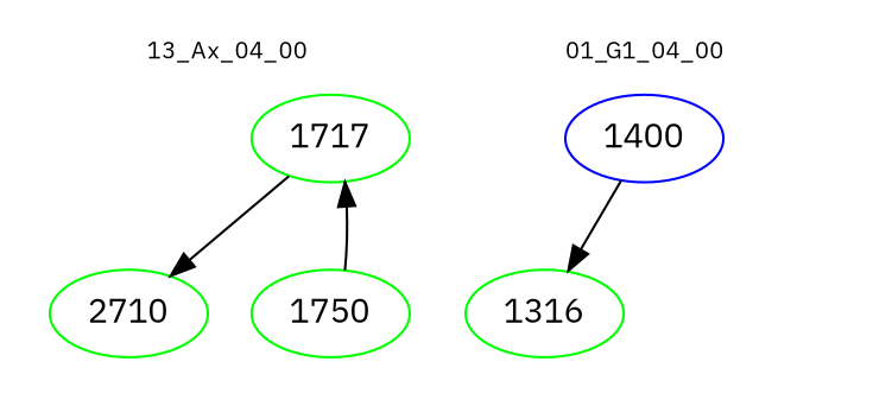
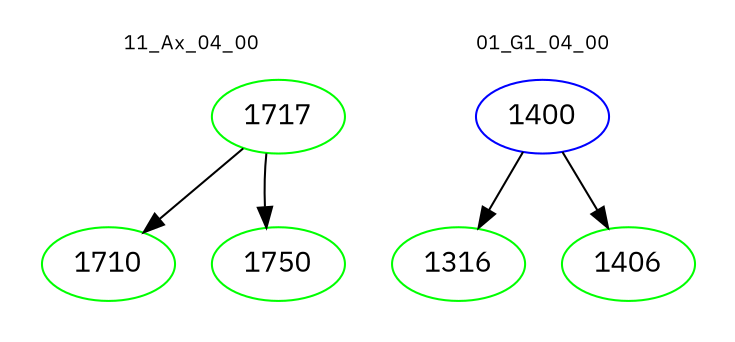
  digraph {
    fontname="IBM Plex Sans"
    node [color=green fontname="IBM Plex Sans"]
    edge [color=black fontname="IBM Plex Sans"]
    n1 [label=1717]
-   n2 [label=2710]
+   n2 [label=1710]
    n3 [label=1750]
    n4 [color=blue label=1400]
    n5 [label=1316]
+   n6 [label=1406]
    subgraph cluster_1 {
      color=white
      fontsize=10
-     label="13_Ax_04_00"
+     label="11_Ax_04_00"
      n1
      n2
      n3
    }
    subgraph cluster_2 {
      color=white
      fontsize=10
      label="01_G1_04_00"
      n4
      n5
+     n6
    }
    n1 -> n2
-   n3 -> n1
+   n1 -> n3
    n4 -> n5
+   n4 -> n6
  }
